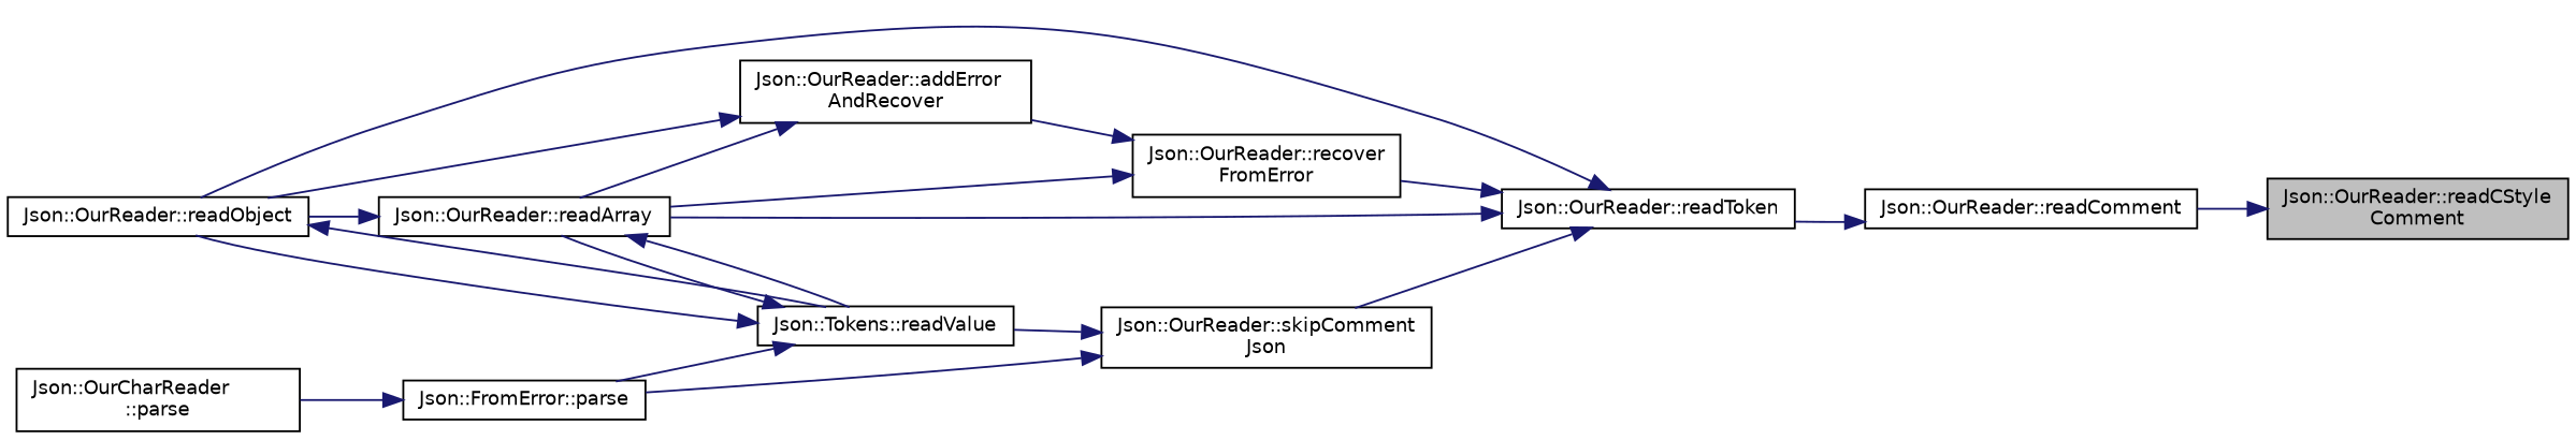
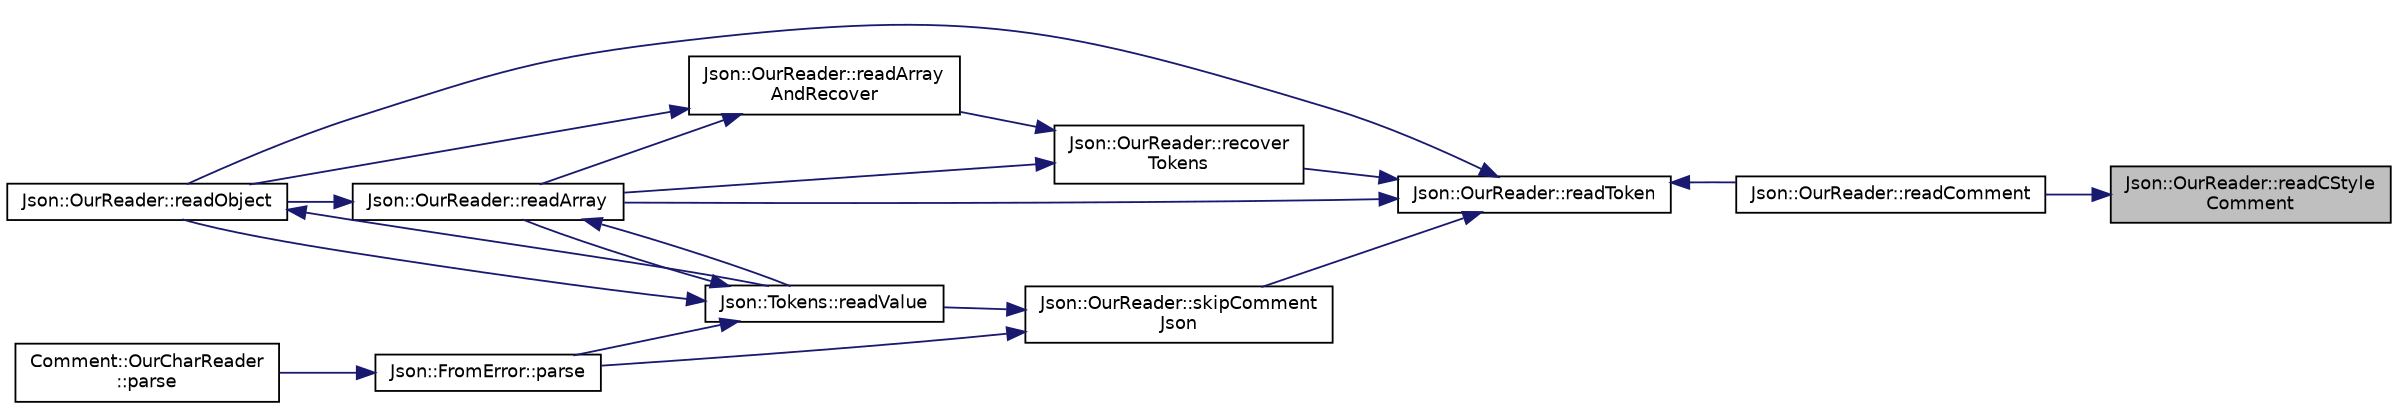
  digraph {
    rankdir=RL
    node [color=black fillcolor=white fontname=Helvetica fontsize=10 shape=record style=filled]
    edge [color=midnightblue dir=back fontname=Helvetica fontsize=10 labelfontname=Helvetica labelfontsize=10 style=solid]
    n1 [fillcolor=grey75 fontcolor=black height=0.2 label="Json::OurReader::readCStyle\lComment" width=0.4]
    n2 [height=0.2 label="Json::OurReader::readComment" width=0.4]
    n3 [height=0.2 label="Json::OurReader::readToken" width=0.4]
    n4 [height=0.2 label="Json::OurReader::readArray" width=0.4]
    n5 [height=0.2 label="Json::OurReader::readObject" width=0.4]
-   n6 [height=0.2 label="Json::OurReader::recover\lFromError" width=0.4]
+   n6 [height=0.2 label="Json::OurReader::recover\lTokens" width=0.4]
    n7 [height=0.2 label="Json::OurReader::skipComment\lJson" width=0.4]
    n8 [height=0.2 label="Json::Tokens::readValue" width=0.4]
-   n9 [height=0.2 label="Json::OurReader::addError\lAndRecover" width=0.4]
+   n9 [height=0.2 label="Json::OurReader::readArray\lAndRecover" width=0.4]
    n10 [height=0.2 label="Json::FromError::parse" width=0.4]
-   n11 [height=0.2 label="Json::OurCharReader\l::parse" width=0.4]
+   n11 [height=0.2 label="Comment::OurCharReader\l::parse" width=0.4]
    n1 -> n2
-   n2 -> n3
+   n3 -> n2
    n3 -> n4
    n3 -> n5
    n3 -> n6
    n3 -> n7
    n4 -> n5
    n4 -> n8
    n5 -> n8
    n6 -> n4
    n6 -> n9
    n7 -> n8
    n7 -> n10
    n8 -> n4
    n8 -> n5
    n8 -> n10
    n9 -> n4
    n9 -> n5
    n10 -> n11
  }
